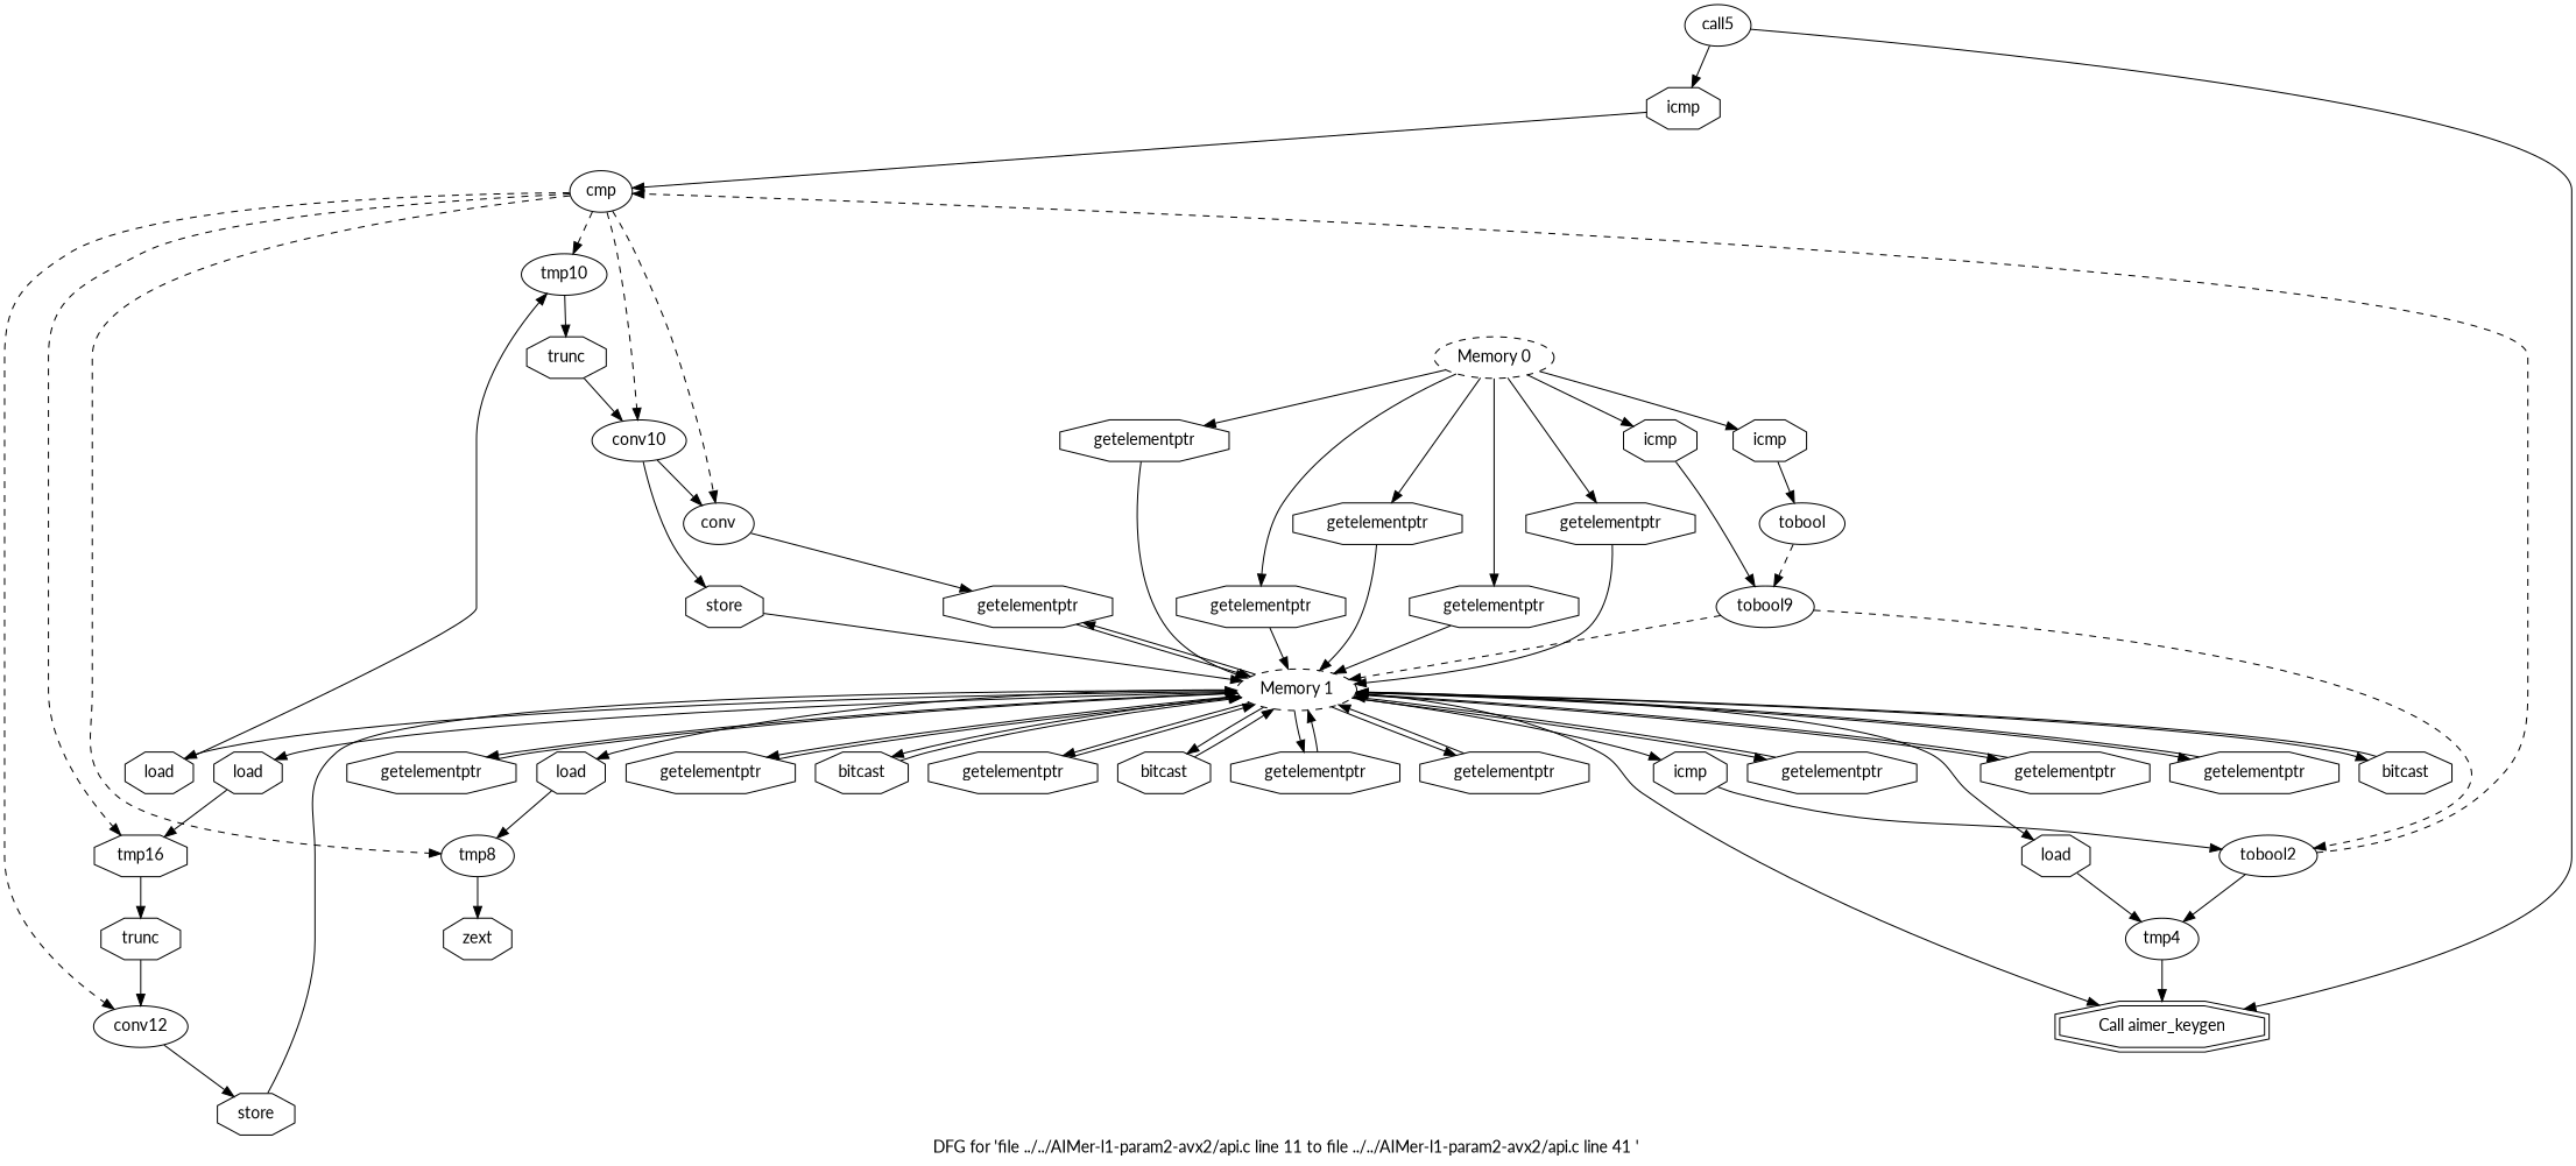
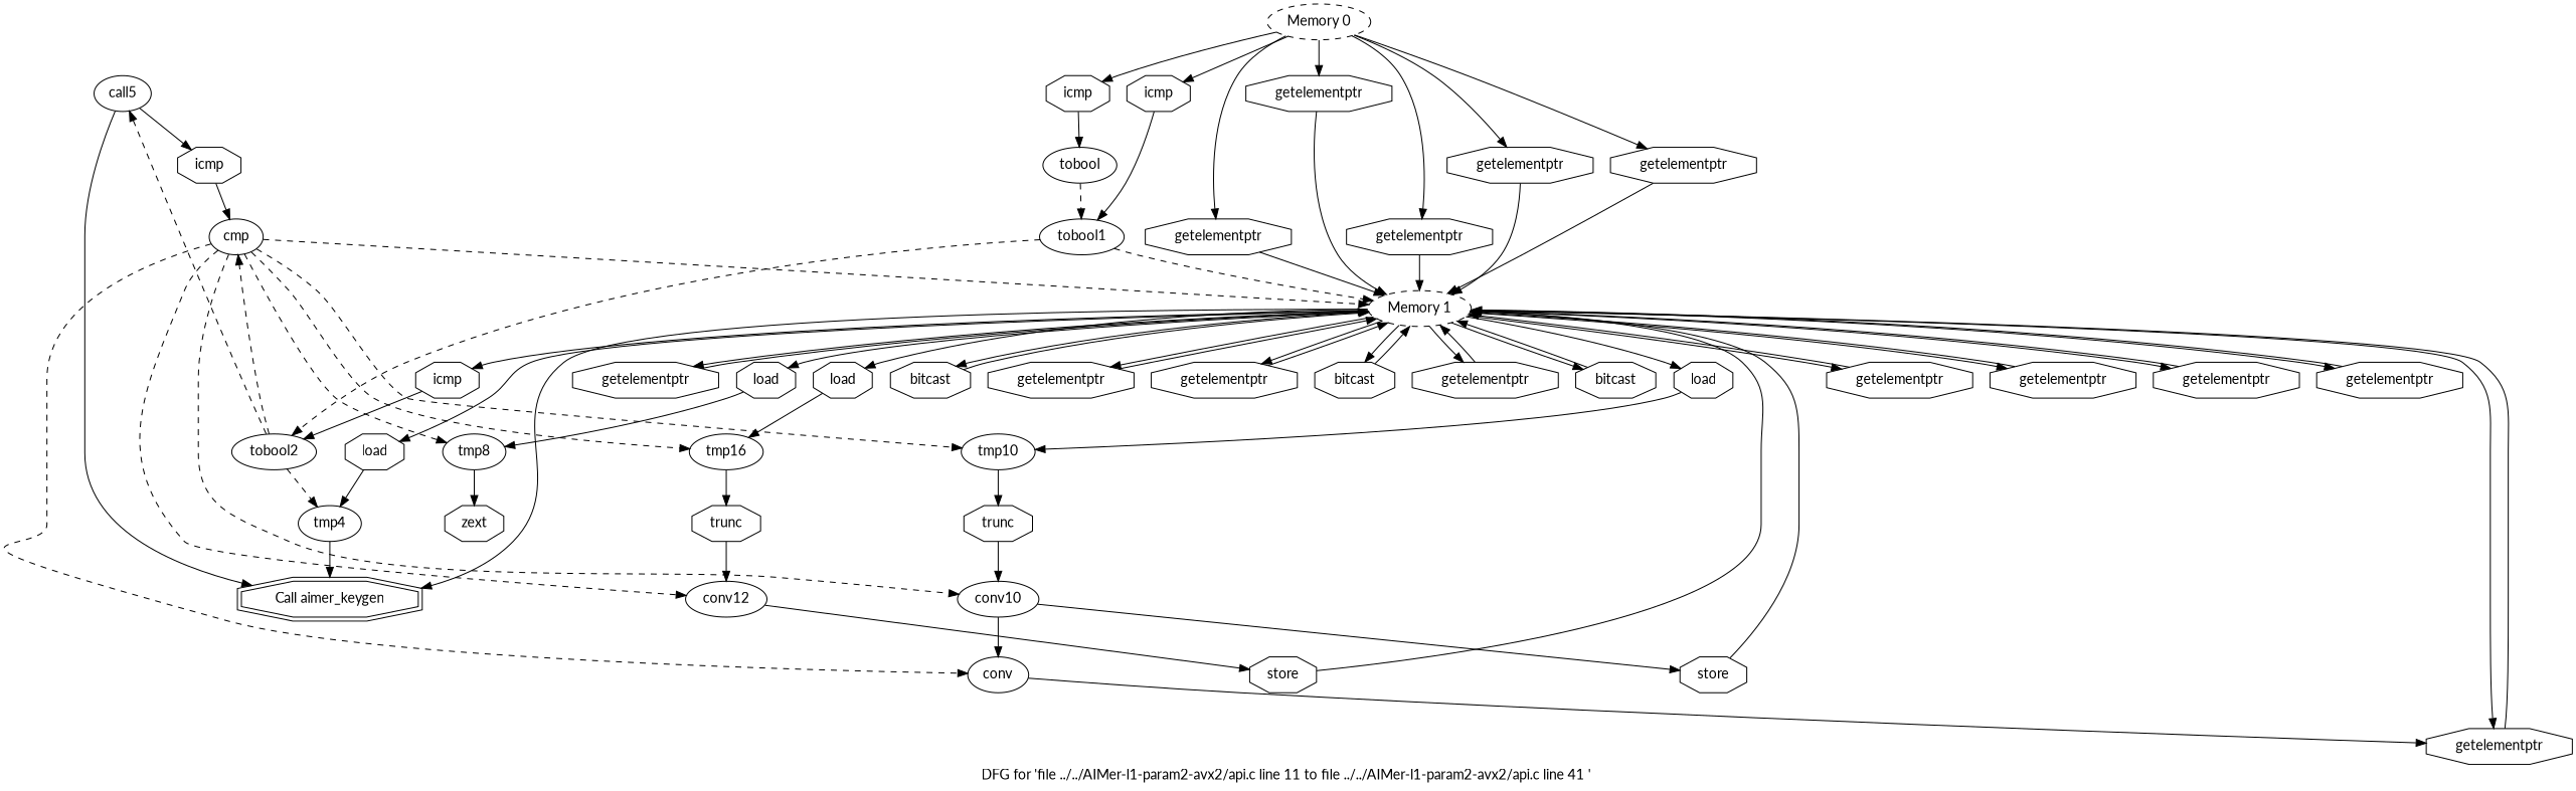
  digraph {
    fontname=Lato
    label="DFG for 'file ../../AIMer-l1-param2-avx2/api.c line 11 to file ../../AIMer-l1-param2-avx2/api.c line 41 ' "
    node [fontname=Lato shape=octagon style=solid]
    edge [fontname=Lato]
    n1 [label="Call aimer_keygen" shape=doubleoctagon]
    n2 [label=call5 shape=ellipse]
    n3 [label=icmp]
    n4 [label=cmp shape=ellipse]
    n5 [label="Memory 1" shape=ellipse style=dashed]
    n6 [label=tmp10 shape=ellipse]
    n7 [label=conv10 shape=ellipse]
-   n8 [label=tmp16]
+   n8 [label=tmp16 shape=ellipse]
    n9 [label=conv12 shape=ellipse]
    n10 [label=tmp8 shape=ellipse]
    n11 [label=conv shape=ellipse]
    n12 [label=load]
    n13 [label=tmp4 shape=ellipse]
    n14 [label=getelementptr]
    n15 [label=icmp]
    n16 [label=getelementptr]
    n17 [label=load]
    n18 [label=getelementptr]
    n19 [label=bitcast]
    n20 [label=getelementptr]
    n21 [label=load]
    n22 [label=getelementptr]
    n23 [label=bitcast]
    n24 [label=getelementptr]
    n25 [label=getelementptr]
    n26 [label=bitcast]
    n27 [label=getelementptr]
    n28 [label=getelementptr]
    n29 [label=load]
    n30 [label=tobool2 shape=ellipse]
    n31 [label=trunc]
    n32 [label=store]
    n33 [label=trunc]
    n34 [label=store]
    n35 [label=zext]
    n36 [label=getelementptr]
    n37 [label=getelementptr]
    n38 [label=getelementptr]
    n39 [label=getelementptr]
    n40 [label=getelementptr]
    n41 [label=tobool shape=ellipse]
-   n42 [label=tobool9 shape=ellipse]
+   n42 [label=tobool1 shape=ellipse]
    n43 [label=icmp]
    n44 [label="Memory 0" shape=ellipse style=dashed]
    n45 [label=icmp]
    n2 -> n1
    n2 -> n3
    n3 -> n4
+   n4 -> n5 [style=dashed]
    n4 -> n6 [style=dashed]
    n4 -> n7 [style=dashed]
    n4 -> n8 [style=dashed]
    n4 -> n9 [style=dashed]
    n4 -> n10 [style=dashed]
    n4 -> n11 [style=dashed]
    n5 -> n1
    n5 -> n12
    n5 -> n14
    n5 -> n15
    n5 -> n16
    n5 -> n17
    n5 -> n18
    n5 -> n19
    n5 -> n20
    n5 -> n21
    n5 -> n22
    n5 -> n23
    n5 -> n24
    n5 -> n25
    n5 -> n26
    n5 -> n27
    n5 -> n28
    n5 -> n29
    n6 -> n31
    n7 -> n11
    n7 -> n32
    n8 -> n33
    n9 -> n34
    n10 -> n35
    n11 -> n24
    n12 -> n13
    n13 -> n1
    n14 -> n5
    n15 -> n30
    n16 -> n5
    n17 -> n6
    n18 -> n5
    n19 -> n5
    n20 -> n5
    n21 -> n8
    n22 -> n5
    n23 -> n5
    n24 -> n5
    n25 -> n5
    n26 -> n5
    n27 -> n5
    n28 -> n5
    n29 -> n10
+   n30 -> n2 [style=dashed]
    n30 -> n4 [style=dashed]
-   n30 -> n13 [style=solid]
+   n30 -> n13 [style=dashed]
    n31 -> n7
    n32 -> n5
    n33 -> n9
    n34 -> n5
    n36 -> n5
    n37 -> n5
    n38 -> n5
    n39 -> n5
    n40 -> n5
    n41 -> n42 [style=dashed]
    n42 -> n5 [style=dashed]
    n42 -> n30 [style=dashed]
    n43 -> n41
    n44 -> n36
    n44 -> n37
    n44 -> n38
    n44 -> n39
    n44 -> n40
    n44 -> n43
    n44 -> n45
    n45 -> n42
  }
